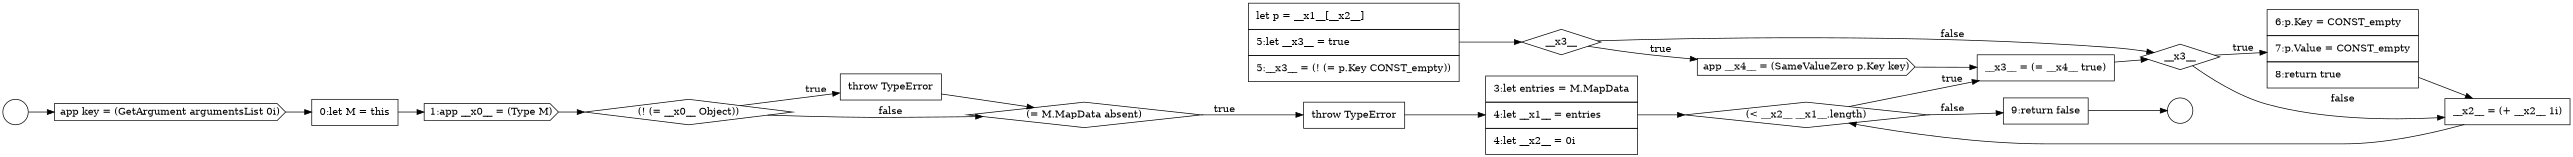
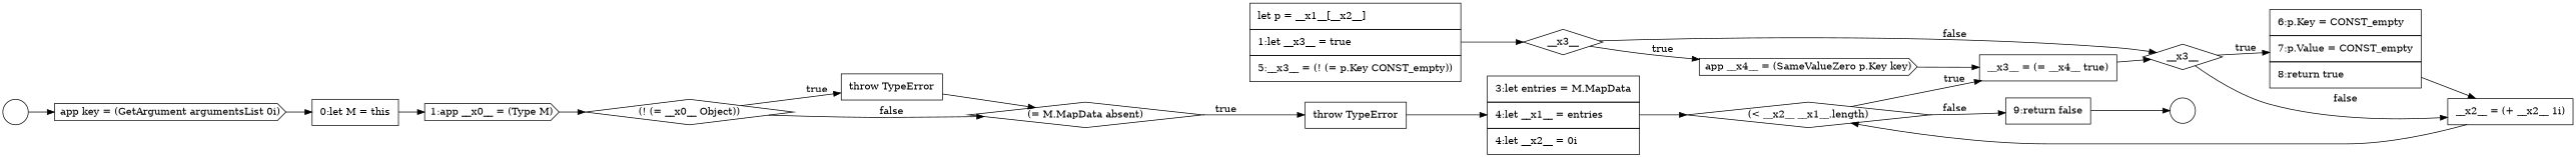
  digraph {
    rankdir=LR
    node [color=black fillcolor=white shape=none style=filled]
    edge [color=black]
    n1 [label=<<font color="black">(&lt; __x2__ __x1__.length)</font>> shape=diamond]
    n2 [label=<<font color="black">     <table border="0" cellborder="1" cellspacing="0" cellpadding="10">       <tr><td align="left">9:return false</td></tr>     </table>   </font>> margin=0]
    n3 [label=<<font color="black">     <table border="0" cellborder="1" cellspacing="0" cellpadding="10">       <tr><td align="left">__x3__ = (= __x4__ true)</td></tr>     </table>   </font>> margin=0]
-   n4 [label=<<font color="black">     <table border="0" cellborder="1" cellspacing="0" cellpadding="10">       <tr><td align="left">let p = __x1__[__x2__]</td></tr>       <tr><td align="left">5:let __x3__ = true</td></tr>       <tr><td align="left">5:__x3__ = (! (= p.Key CONST_empty))</td></tr>     </table>   </font>> margin=0]
+   n4 [label=<<font color="black">     <table border="0" cellborder="1" cellspacing="0" cellpadding="10">       <tr><td align="left">let p = __x1__[__x2__]</td></tr>       <tr><td align="left">1:let __x3__ = true</td></tr>       <tr><td align="left">5:__x3__ = (! (= p.Key CONST_empty))</td></tr>     </table>   </font>> margin=0]
    n5 [label=<<font color="black">__x3__</font>> shape=diamond]
    n6 [label=" " shape=circle]
    n7 [label=<<font color="black">app __x4__ = (SameValueZero p.Key key)</font>> shape=cds]
    n8 [label=<<font color="black">__x3__</font>> shape=diamond]
    n9 [label=<<font color="black">(! (= __x0__ Object))</font>> shape=diamond]
    n10 [label=<<font color="black">     <table border="0" cellborder="1" cellspacing="0" cellpadding="10">       <tr><td align="left">throw TypeError</td></tr>     </table>   </font>> margin=0]
    n11 [label=<<font color="black">(= M.MapData absent)</font>> shape=diamond]
    n12 [label=<<font color="black">     <table border="0" cellborder="1" cellspacing="0" cellpadding="10">       <tr><td align="left">throw TypeError</td></tr>     </table>   </font>> margin=0]
    n13 [label=<<font color="black">app key = (GetArgument argumentsList 0i)</font>> shape=cds]
    n14 [label=<<font color="black">     <table border="0" cellborder="1" cellspacing="0" cellpadding="10">       <tr><td align="left">0:let M = this</td></tr>     </table>   </font>> margin=0]
    n15 [label=<<font color="black">1:app __x0__ = (Type M)</font>> shape=cds]
    n16 [label=<<font color="black">     <table border="0" cellborder="1" cellspacing="0" cellpadding="10">       <tr><td align="left">__x2__ = (+ __x2__ 1i)</td></tr>     </table>   </font>> margin=0]
    n17 [label=<<font color="black">     <table border="0" cellborder="1" cellspacing="0" cellpadding="10">       <tr><td align="left">3:let entries = M.MapData</td></tr>       <tr><td align="left">4:let __x1__ = entries</td></tr>       <tr><td align="left">4:let __x2__ = 0i</td></tr>     </table>   </font>> margin=0]
    n18 [label=<<font color="black">     <table border="0" cellborder="1" cellspacing="0" cellpadding="10">       <tr><td align="left">6:p.Key = CONST_empty</td></tr>       <tr><td align="left">7:p.Value = CONST_empty</td></tr>       <tr><td align="left">8:return true</td></tr>     </table>   </font>> margin=0]
    n19 [label=" " shape=circle]
    n1 -> n2 [label=<<font color="black">false</font>>]
    n1 -> n3 [label=<<font color="black">true</font>>]
    n2 -> n6
    n3 -> n8
    n4 -> n5
    n5 -> n7 [label=<<font color="black">true</font>>]
    n5 -> n8 [label=<<font color="black">false</font>>]
    n7 -> n3
    n8 -> n16 [label=<<font color="black">false</font>>]
    n8 -> n18 [label=<<font color="black">true</font>>]
    n9 -> n10 [label=<<font color="black">true</font>>]
    n9 -> n11 [label=<<font color="black">false</font>>]
    n10 -> n11
    n11 -> n12 [label=<<font color="black">true</font>>]
    n12 -> n17
    n13 -> n14
    n14 -> n15
    n15 -> n9
    n16 -> n1
    n17 -> n1
    n18 -> n16
    n19 -> n13
  }
